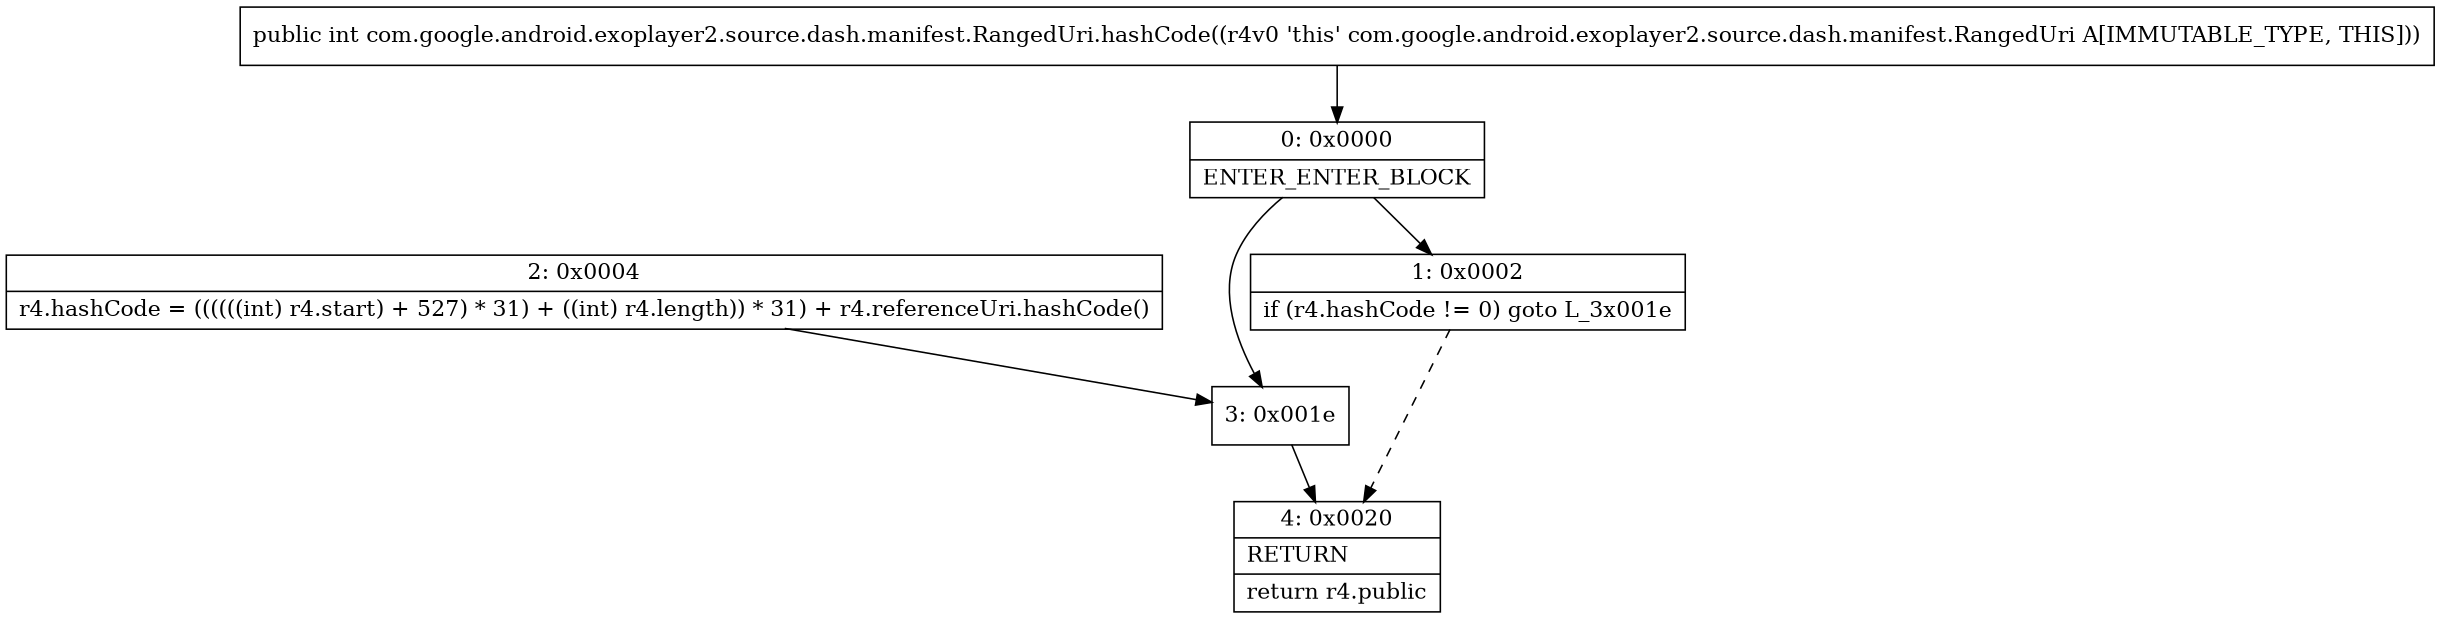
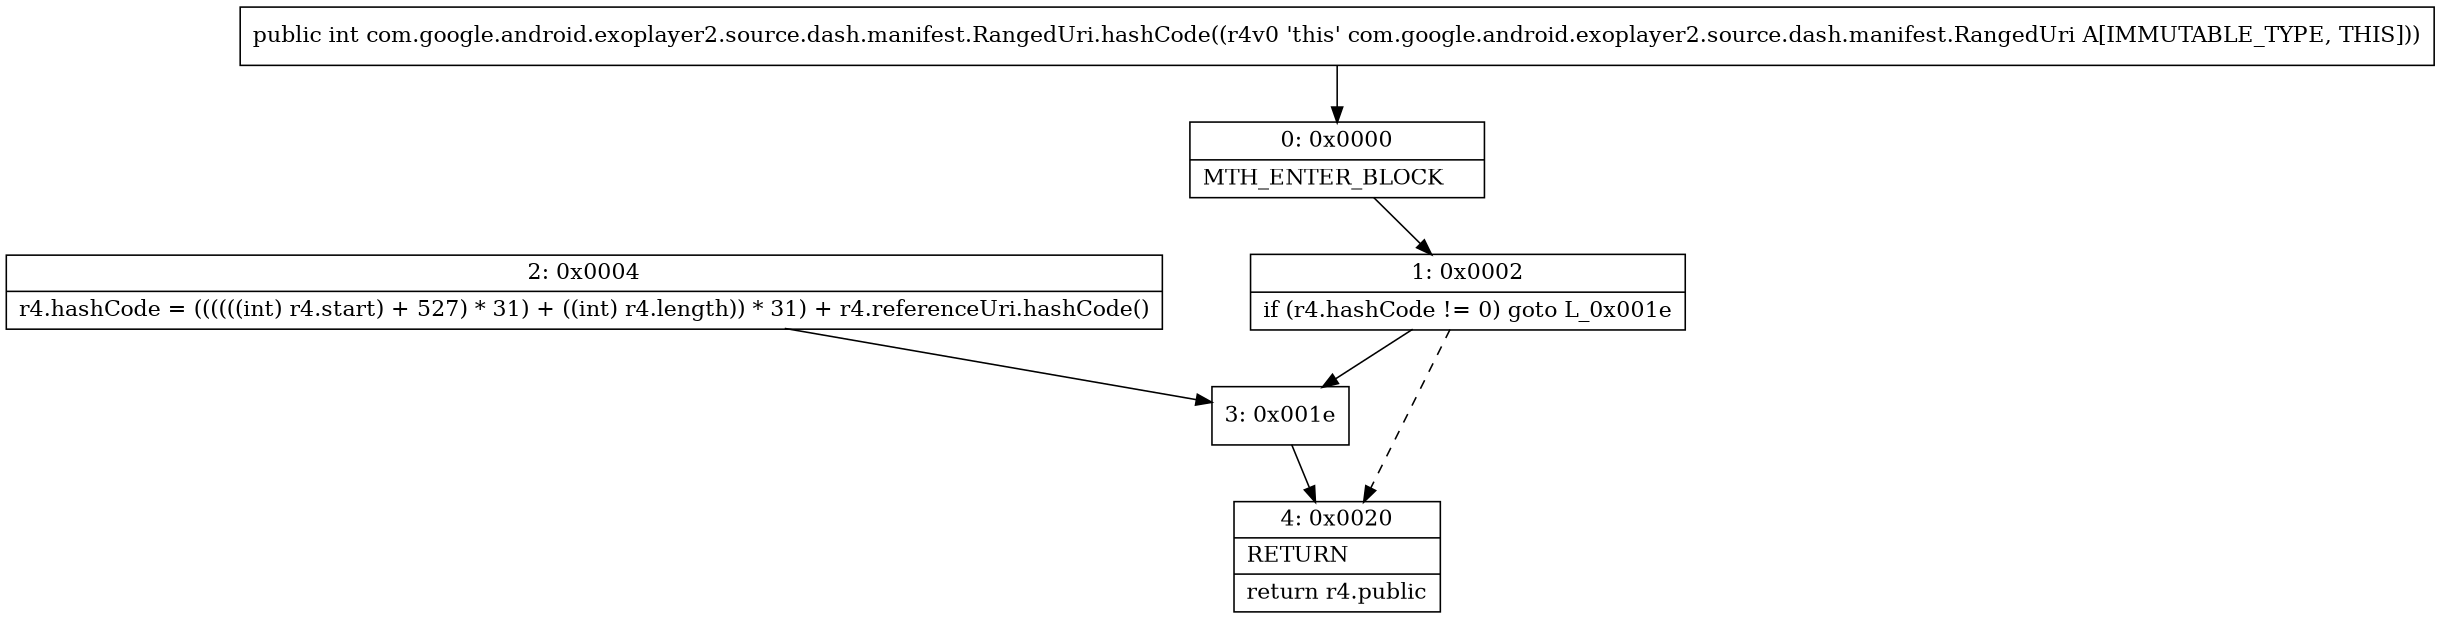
  digraph {
    node [shape=record]
-   n1 [label="{0\:\ 0x0000|ENTER_ENTER_BLOCK\l}"]
-   n2 [label="{1\:\ 0x0002|if (r4.hashCode != 0) goto L_3x001e\l}"]
+   n1 [label="{0\:\ 0x0000|MTH_ENTER_BLOCK\l}"]
+   n2 [label="{1\:\ 0x0002|if (r4.hashCode != 0) goto L_0x001e\l}"]
    n3 [label="{3\:\ 0x001e}"]
    n4 [label="{4\:\ 0x0020|RETURN\l|return r4.public\l}"]
    n5 [label="{2\:\ 0x0004|r4.hashCode = ((((((int) r4.start) + 527) * 31) + ((int) r4.length)) * 31) + r4.referenceUri.hashCode()\l}"]
    n6 [label="{public int com.google.android.exoplayer2.source.dash.manifest.RangedUri.hashCode((r4v0 'this' com.google.android.exoplayer2.source.dash.manifest.RangedUri A[IMMUTABLE_TYPE, THIS])) }"]
    n1 -> n2
-   n1 -> n3
+   n2 -> n3
    n2 -> n4 [style=dashed]
    n3 -> n4
    n5 -> n3
    n6 -> n1
  }
